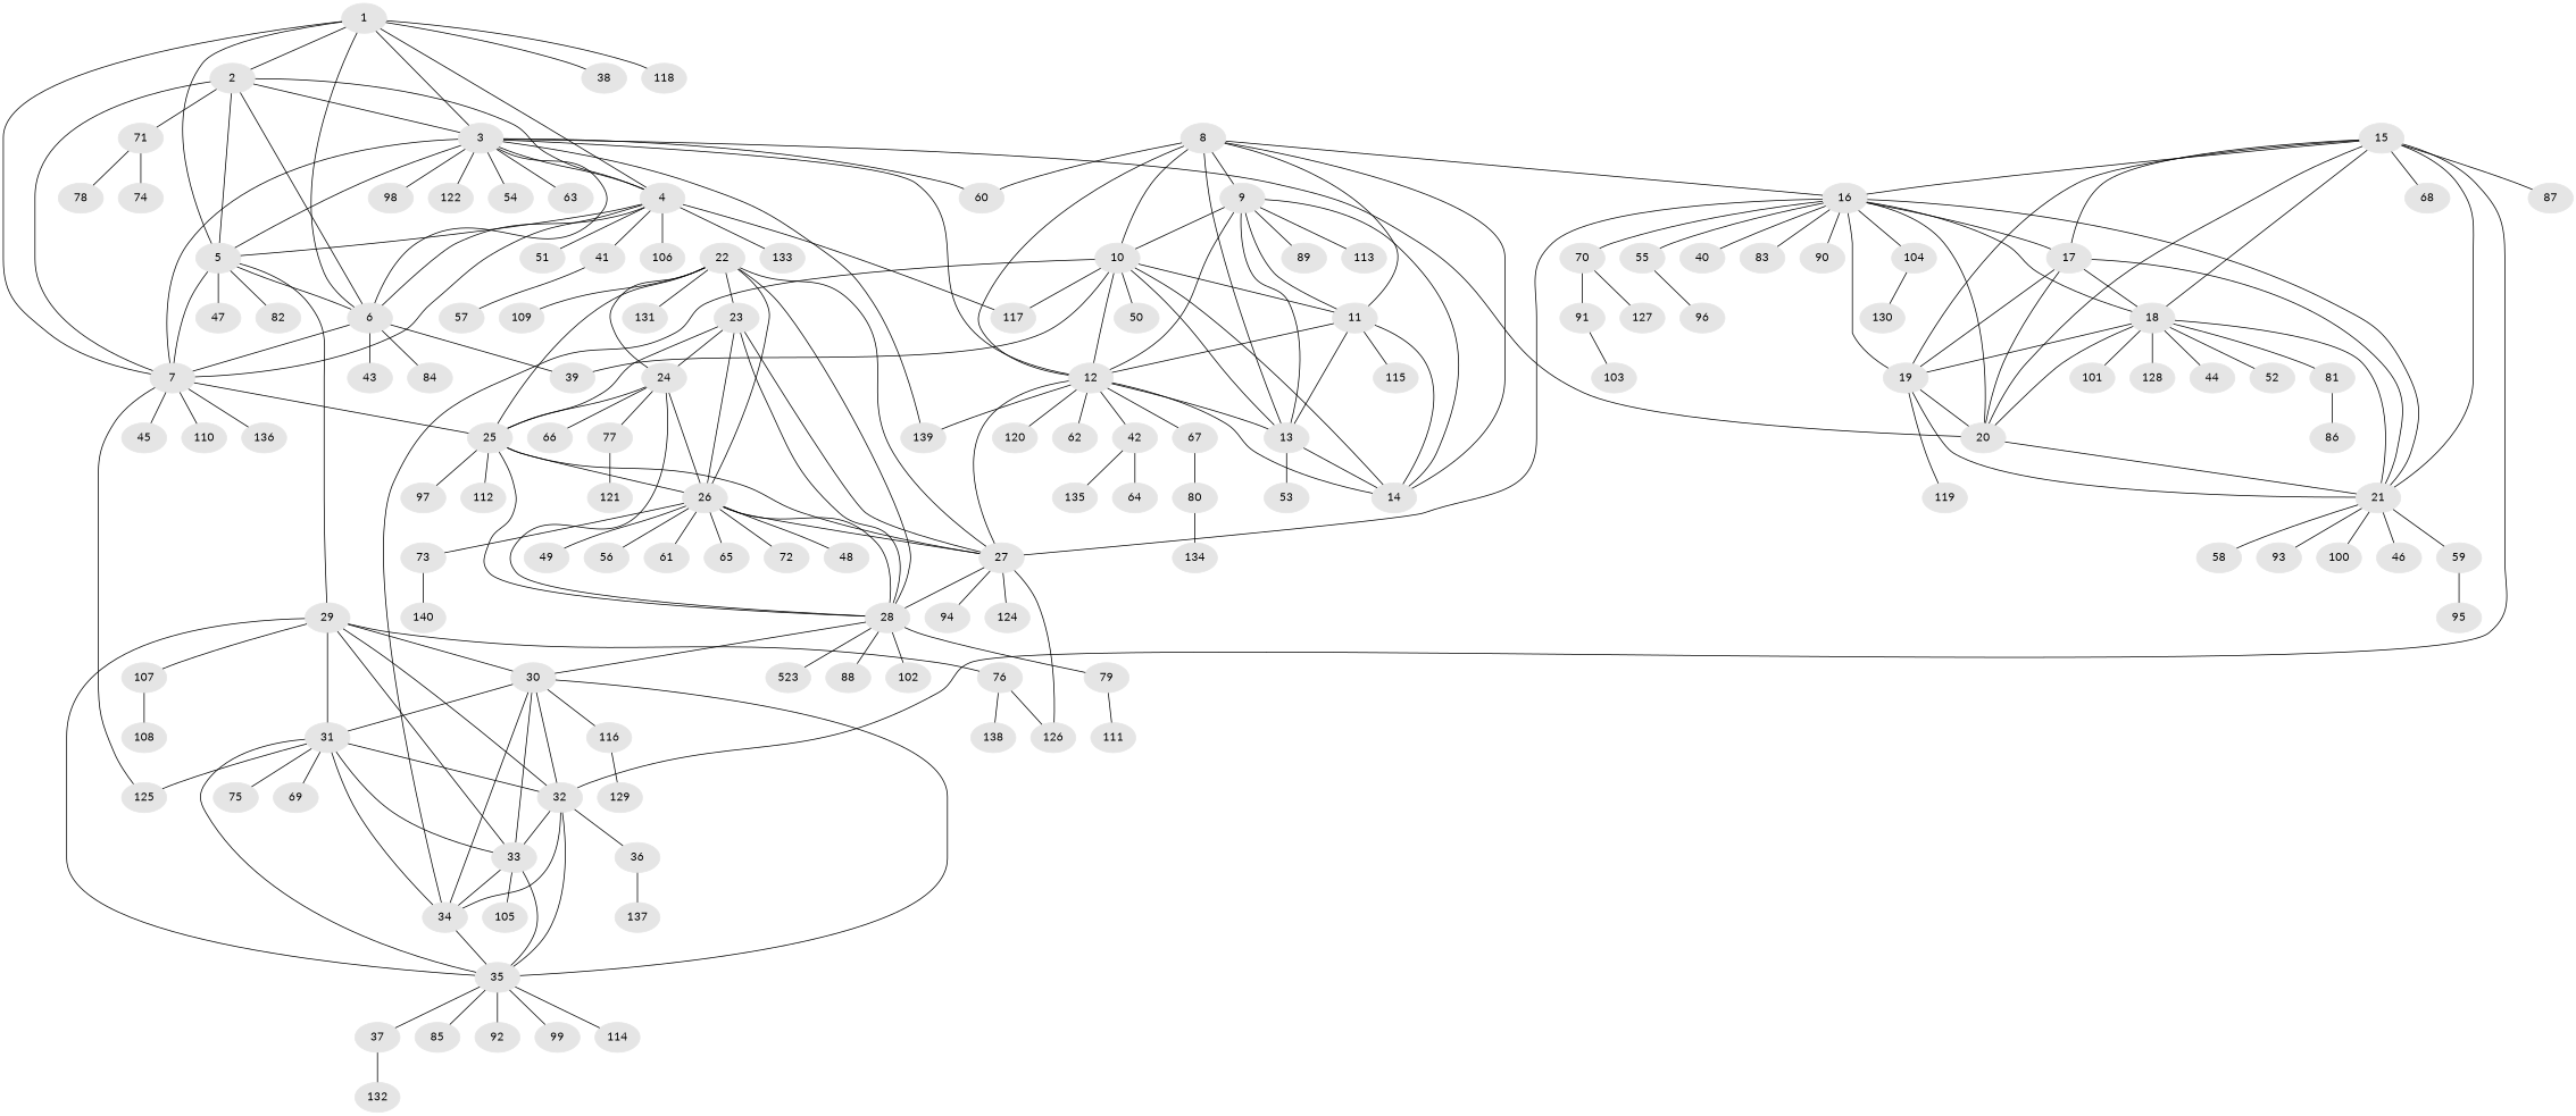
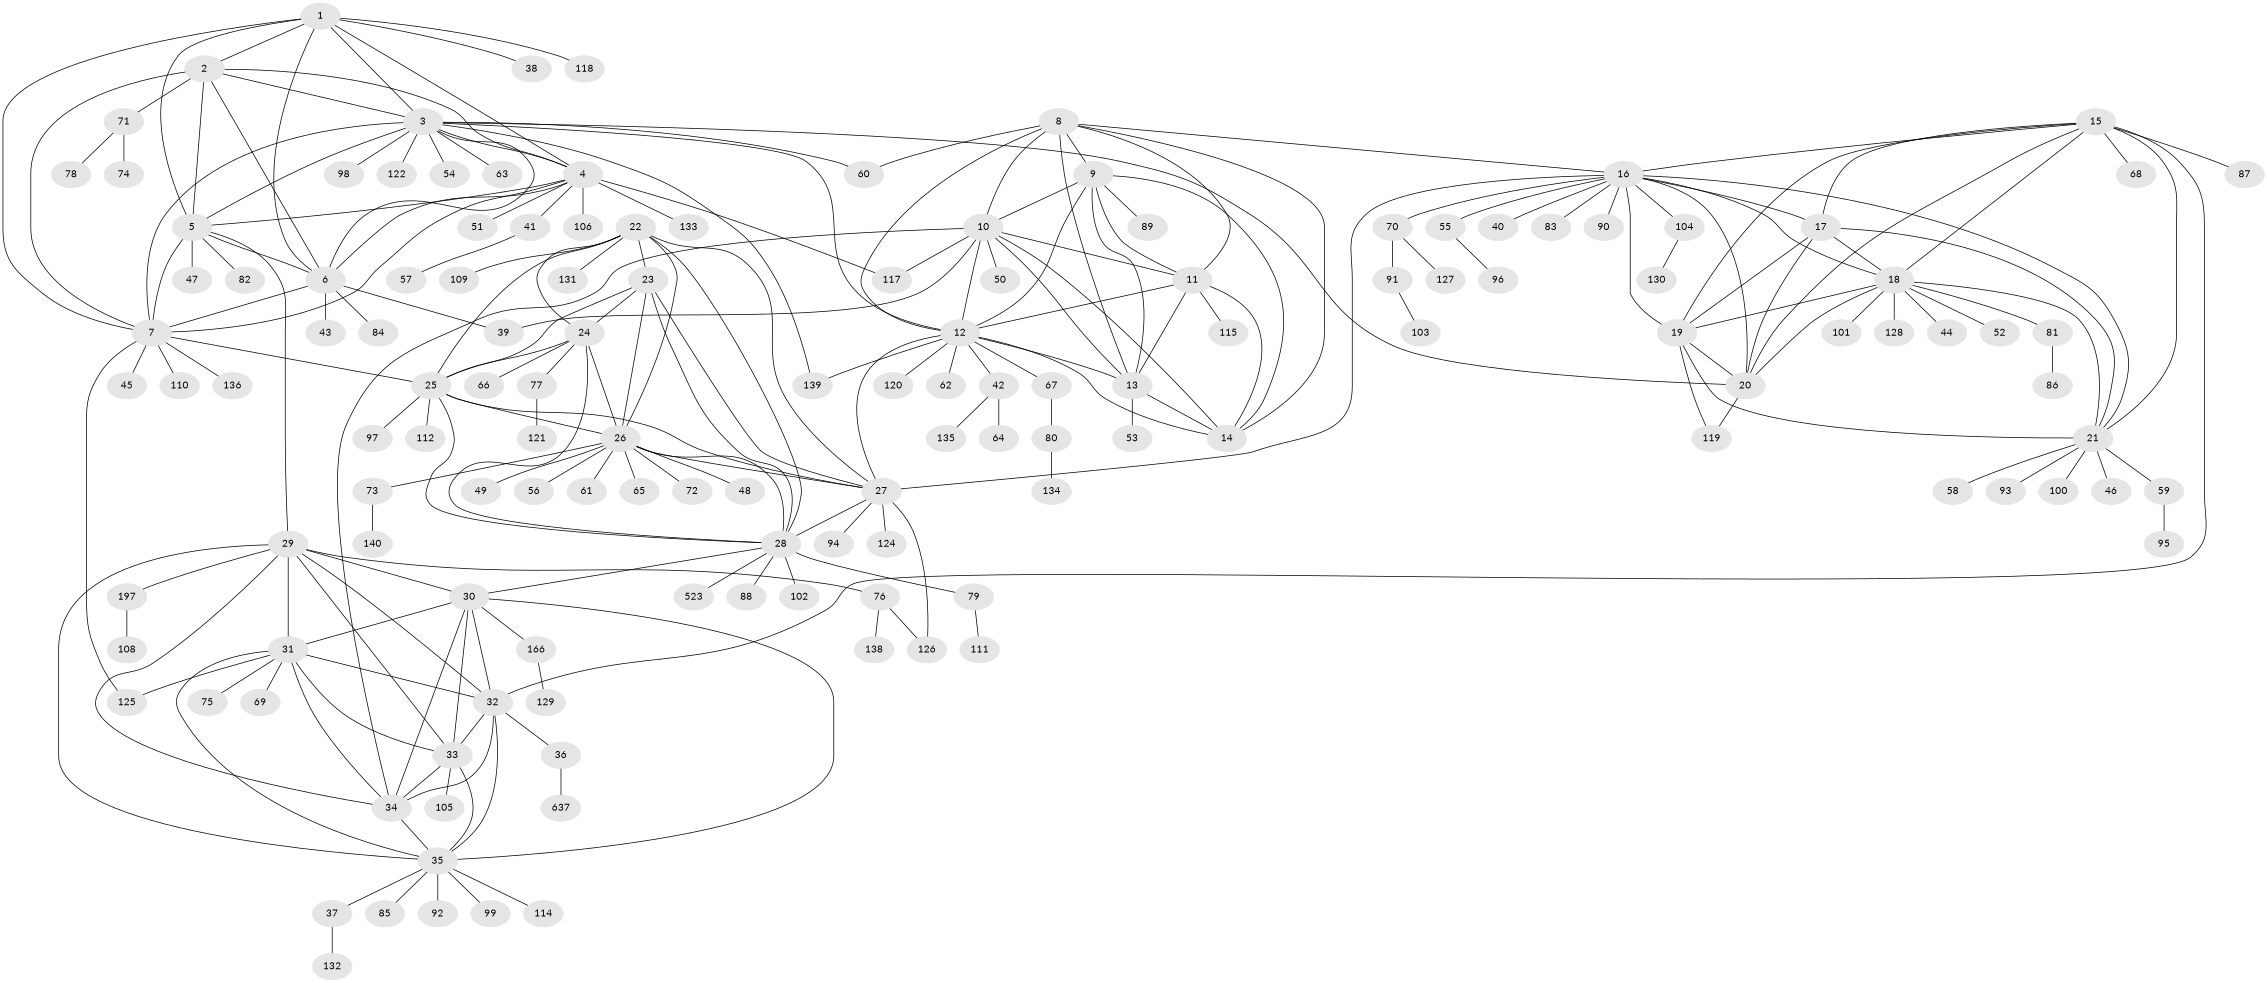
  graph {
    fontname=Lato
    node [color=gray90 fontname=Lato style=filled]
    edge [fontname=Lato]
    1
    2
    3
    4
    5
    6
    7
    38
    118
    71
    12
    20
    54
    60
    63
    98
    122
    139
    41
    51
    106
    117
    133
    29
    47
    82
    39
    43
    84
    25
    45
    110
    125
    136
    74
    78
    13
    14
    27
    42
    62
    67
    120
    21
    57
    34
    32
    30
    31
    33
    35
    76
-   107
+   107 [label=197]
    26
    28
    97
    112
    8
    9
    10
    11
    16
    89
-   113
    50
    115
    53
    17
    18
    19
    40
    55
    70
    83
    90
    104
    94
    124
    126
    64
    135
    80
    15
    68
    87
    44
    52
    81
    101
    128
    119
    46
    58
    59
    93
    100
    36
    96
    91
    127
    130
    86
    95
    22
    23
    24
    109
    131
    66
    77
    48
    49
    56
    61
    65
    72
    73
    79
    88
    102
    n121 [label=523]
    121
    140
-   116
+   116 [label=166]
    111
    69
    75
    105
    37
    85
    92
    99
    114
    138
    108
    129
-   137
+   137 [label=637]
    132
    134
    103
    1 -- 2
    1 -- 3
    1 -- 4
    1 -- 5
    1 -- 6
    1 -- 7
    1 -- 38
    1 -- 118
    2 -- 3
    2 -- 4
    2 -- 5
    2 -- 6
    2 -- 7
    2 -- 71
    3 -- 4
    3 -- 5
    3 -- 6
    3 -- 7
    3 -- 12
    3 -- 20
    3 -- 54
    3 -- 60
    3 -- 63
    3 -- 98
    3 -- 122
    3 -- 139
    4 -- 5
    4 -- 6
    4 -- 7
    4 -- 41
    4 -- 51
    4 -- 106
    4 -- 117
    4 -- 133
    5 -- 6
    5 -- 7
    5 -- 29
    5 -- 47
    5 -- 82
    6 -- 7
    6 -- 39
    6 -- 43
    6 -- 84
    7 -- 25
    7 -- 45
    7 -- 110
    7 -- 125
    7 -- 136
    71 -- 74
    71 -- 78
    12 -- 139
    12 -- 13
    12 -- 14
    12 -- 27
    12 -- 42
    12 -- 62
    12 -- 67
    12 -- 120
-   20 -- 21
+   20 -- 119
    41 -- 57
+   29 -- 34
    29 -- 32
    29 -- 30
    29 -- 31
    29 -- 33
    29 -- 35
    29 -- 76
    29 -- 107
    25 -- 27
    25 -- 26
    25 -- 28
    25 -- 97
    25 -- 112
    13 -- 14
    13 -- 53
    27 -- 28
    27 -- 94
    27 -- 124
    27 -- 126
    42 -- 64
    42 -- 135
    67 -- 80
    21 -- 46
    21 -- 58
    21 -- 59
    21 -- 93
    21 -- 100
    34 -- 35
    32 -- 34
    32 -- 33
    32 -- 35
    32 -- 36
    30 -- 34
    30 -- 32
    30 -- 31
    30 -- 33
    30 -- 35
    30 -- 116
    31 -- 125
    31 -- 34
    31 -- 32
    31 -- 33
    31 -- 35
    31 -- 69
    31 -- 75
    33 -- 34
    33 -- 35
    33 -- 105
    35 -- 37
    35 -- 85
    35 -- 92
    35 -- 99
    35 -- 114
    76 -- 126
    76 -- 138
    107 -- 108
    26 -- 27
    26 -- 28
    26 -- 48
    26 -- 49
    26 -- 56
    26 -- 61
    26 -- 65
    26 -- 72
    26 -- 73
    28 -- 30
    28 -- 79
    28 -- 88
    28 -- 102
    28 -- n121
    8 -- 12
    8 -- 60
    8 -- 13
    8 -- 14
    8 -- 9
    8 -- 10
    8 -- 11
    8 -- 16
    9 -- 12
    9 -- 13
    9 -- 14
    9 -- 10
    9 -- 11
    9 -- 89
-   9 -- 113
    10 -- 12
    10 -- 117
    10 -- 39
    10 -- 13
    10 -- 14
    10 -- 34
    10 -- 11
    10 -- 50
    11 -- 12
    11 -- 13
    11 -- 14
    11 -- 115
    16 -- 20
    16 -- 27
    16 -- 21
    16 -- 17
    16 -- 18
    16 -- 19
    16 -- 40
    16 -- 55
    16 -- 70
    16 -- 83
    16 -- 90
    16 -- 104
    17 -- 20
    17 -- 21
    17 -- 18
    17 -- 19
    18 -- 20
    18 -- 21
    18 -- 19
    18 -- 44
    18 -- 52
    18 -- 81
    18 -- 101
    18 -- 128
    19 -- 20
    19 -- 21
    19 -- 119
    55 -- 96
    70 -- 91
    70 -- 127
    104 -- 130
    80 -- 134
    15 -- 20
    15 -- 21
    15 -- 32
    15 -- 16
    15 -- 17
    15 -- 18
    15 -- 19
    15 -- 68
    15 -- 87
    81 -- 86
    59 -- 95
    36 -- 137
    91 -- 103
    22 -- 25
    22 -- 27
    22 -- 26
    22 -- 28
    22 -- 23
    22 -- 24
    22 -- 109
    22 -- 131
    23 -- 25
    23 -- 27
    23 -- 26
    23 -- 28
    23 -- 24
    24 -- 25
    24 -- 26
    24 -- 28
    24 -- 66
    24 -- 77
    77 -- 121
    73 -- 140
    79 -- 111
    116 -- 129
    37 -- 132
  }
